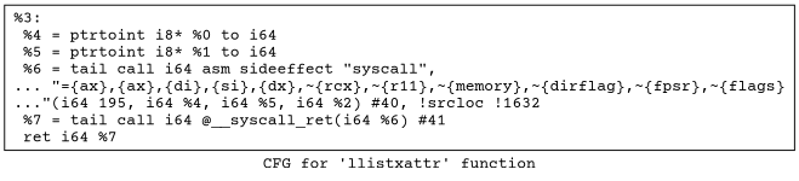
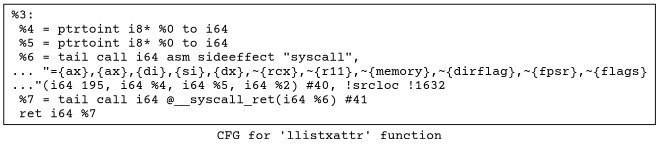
  digraph {
    label="CFG for 'llistxattr' function"
    fontname="Courier Prime"
-   n1 [label="{%3:\l  %4 = ptrtoint i8* %0 to i64\l  %5 = ptrtoint i8* %1 to i64\l  %6 = tail call i64 asm sideeffect \"syscall\",\l... \"=\{ax\},\{ax\},\{di\},\{si\},\{dx\},~\{rcx\},~\{r11\},~\{memory\},~\{dirflag\},~\{fpsr\},~\{flags\}\l...\"(i64 195, i64 %4, i64 %5, i64 %2) #40, !srcloc !1632\l  %7 = tail call i64 @__syscall_ret(i64 %6) #41\l  ret i64 %7\l}" shape=record fontname="Courier Prime"]
+   n1 [label="{%3:\l  %4 = ptrtoint i8* %0 to i64\l  %5 = ptrtoint i8* %0 to i64\l  %6 = tail call i64 asm sideeffect \"syscall\",\l... \"=\{ax\},\{ax\},\{di\},\{si\},\{dx\},~\{rcx\},~\{r11\},~\{memory\},~\{dirflag\},~\{fpsr\},~\{flags\}\l...\"(i64 195, i64 %4, i64 %5, i64 %2) #40, !srcloc !1632\l  %7 = tail call i64 @__syscall_ret(i64 %6) #41\l  ret i64 %7\l}" shape=record fontname="Courier Prime"]
  }
